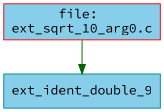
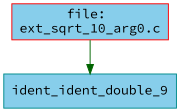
  digraph {
    fontname="Source Code Pro"
    node [shape=box style=filled fillcolor=skyblue fontname="Source Code Pro"]
    n1 [color=red label="file: \next_sqrt_10_arg0.c"]
-   n2 [color=cyan4 label=ext_ident_double_9]
+   n2 [color=cyan4 label=ident_ident_double_9]
    n1 -> n2 [color=darkgreen fontname="Source Code Pro"]
  }
